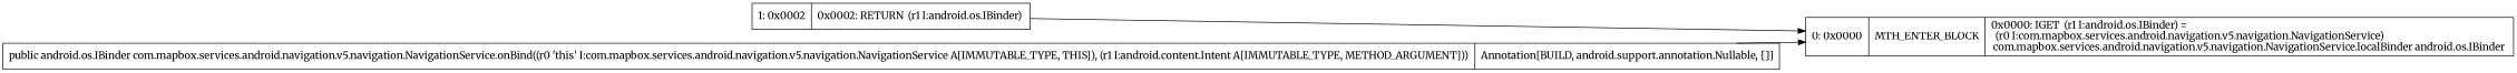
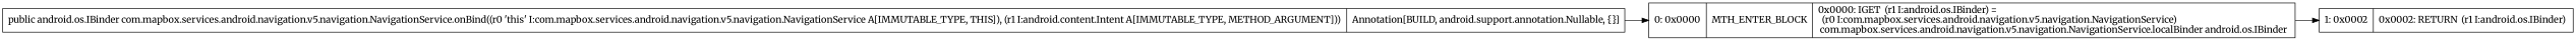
  digraph {
    rankdir=LR
    fontname=Merriweather
    node [shape=record fontname=Merriweather]
    edge [fontname=Merriweather]
    n1 [label="{0\:\ 0x0000|MTH_ENTER_BLOCK\l|0x0000: IGET  (r1 I:android.os.IBinder) = \l  (r0 I:com.mapbox.services.android.navigation.v5.navigation.NavigationService)\l com.mapbox.services.android.navigation.v5.navigation.NavigationService.localBinder android.os.IBinder \l}"]
    n2 [label="{1\:\ 0x0002|0x0002: RETURN  (r1 I:android.os.IBinder) \l}"]
    n3 [label="{public android.os.IBinder com.mapbox.services.android.navigation.v5.navigation.NavigationService.onBind((r0 'this' I:com.mapbox.services.android.navigation.v5.navigation.NavigationService A[IMMUTABLE_TYPE, THIS]), (r1 I:android.content.Intent A[IMMUTABLE_TYPE, METHOD_ARGUMENT]))  | Annotation[BUILD, android.support.annotation.Nullable, \{\}]\l}"]
-   n2 -> n1
+   n1 -> n2
    n3 -> n1
  }
